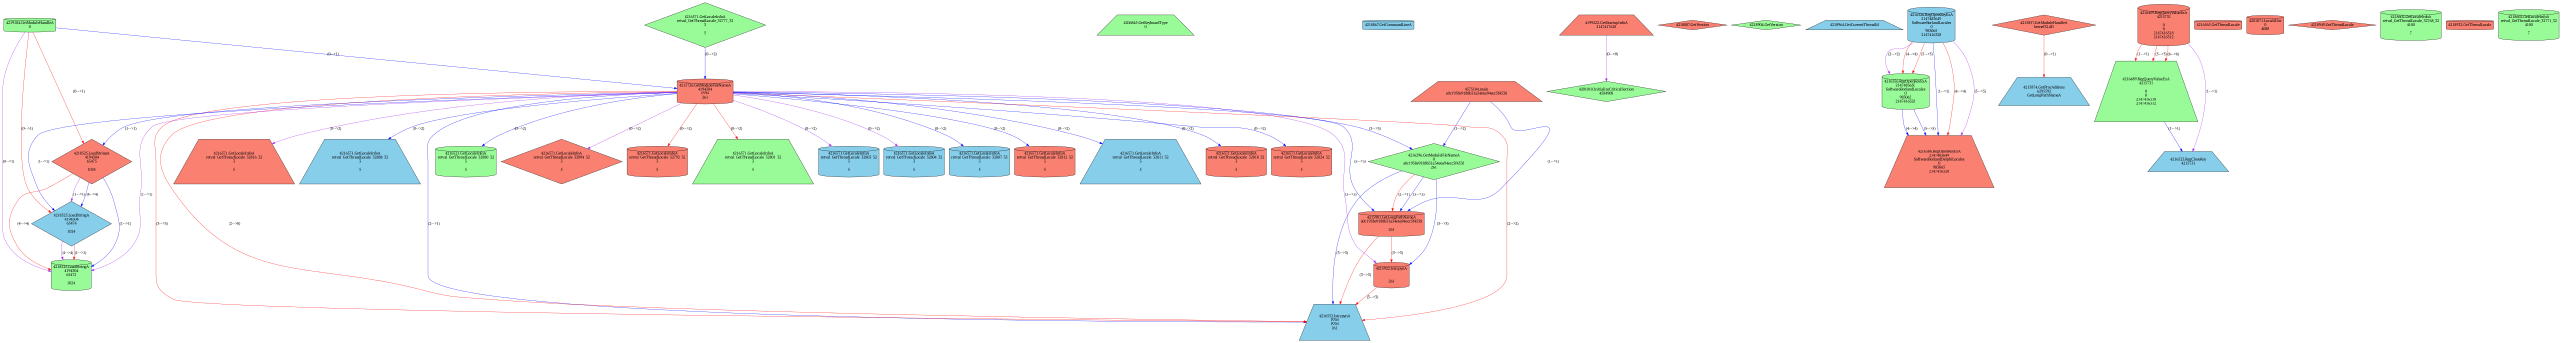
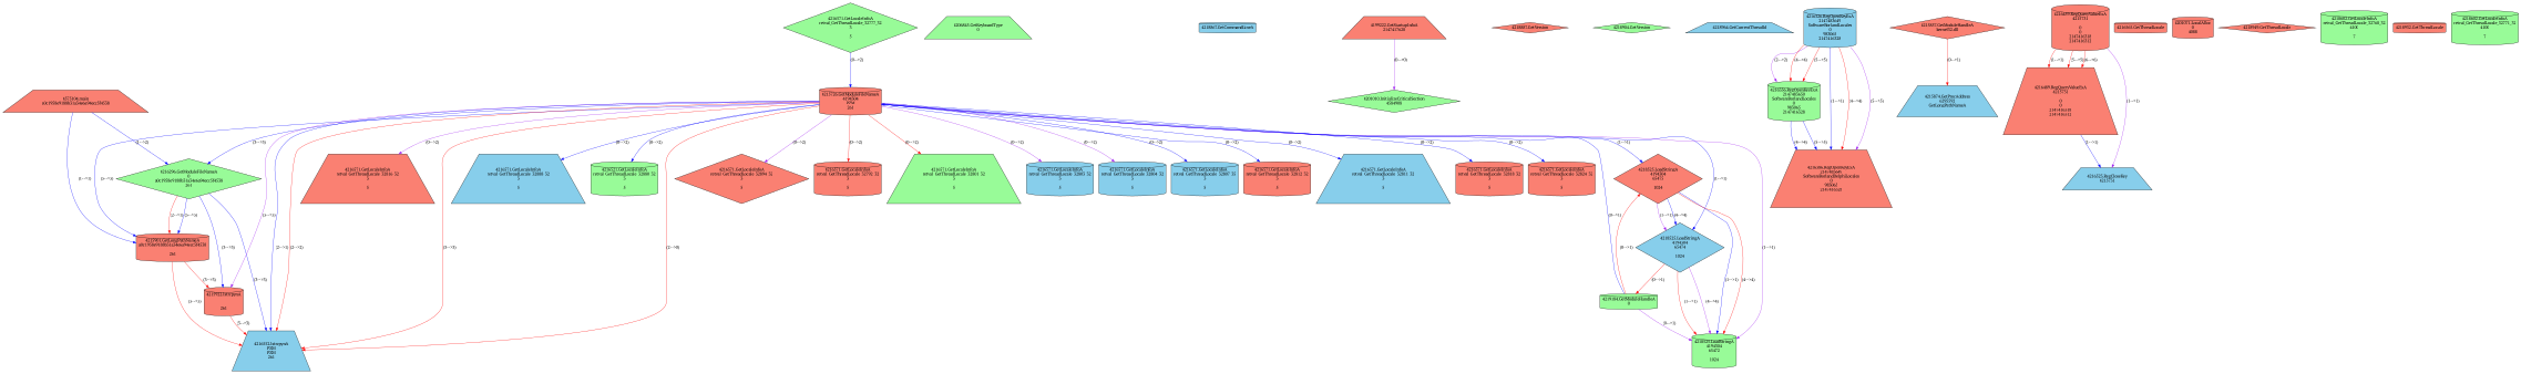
  digraph {
    fontname="PT Serif"
    node [fillcolor=salmon fontname="PT Serif" shape=cylinder style=filled]
    edge [color=blue fontname="PT Serif"]
    n1 [label="4575104.main\na0c1958e9188b31a34e6a94ecc5f4538" shape=trapezium]
    n2 [fillcolor=palegreen label="4216296.GetModuleFileNameA\n0\na0c1958e9188b31a34e6a94ecc5f4538\n261" shape=diamond]
    n3 [label="4215901.GetLongPathNameA\na0c1958e9188b31a34e6a94ecc5f4538\n\n261"]
    n4 [label="4215922.lstrcpynA\n\n\n261"]
    n5 [fillcolor=skyblue label="4216552.lstrcpynA\nPZM\nPZM\n261" shape=trapezium]
    n6 [fillcolor=palegreen label="4219184.GetModuleHandleA\n0"]
    n7 [label="4215726.GetModuleFileNameA\n4194304\nPZM\n261"]
    n8 [label="4218525.LoadStringA\n4194304\n65475\n\n1024" shape=diamond]
    n9 [fillcolor=skyblue label="4218525.LoadStringA\n4194304\n65474\n\n1024" shape=diamond]
    n10 [fillcolor=palegreen label="4218525.LoadStringA\n4194304\n65472\n\n1024"]
    n11 [label="4216571.GetLocaleInfoA\nretval_GetThreadLocale_32816_32\n3\n\n5" shape=trapezium]
    n12 [fillcolor=skyblue label="4216571.GetLocaleInfoA\nretval_GetThreadLocale_32888_32\n3\n\n5" shape=trapezium]
    n13 [fillcolor=palegreen label="4216521.GetLocaleInfoA\nretval_GetThreadLocale_32880_32\n3\n\n5"]
    n14 [label="4216571.GetLocaleInfoA\nretval_GetThreadLocale_32894_32\n3\n\n5" shape=diamond]
    n15 [label="4216571.GetLocaleInfoA\nretval_GetThreadLocale_32792_32\n3\n\n5"]
    n16 [fillcolor=palegreen label="4216571.GetLocaleInfoA\nretval_GetThreadLocale_32801_32\n3\n\n5" shape=trapezium]
    n17 [fillcolor=skyblue label="4216571.GetLocaleInfoA\nretval_GetThreadLocale_32803_32\n3\n\n5"]
    n18 [fillcolor=skyblue label="4216571.GetLocaleInfoA\nretval_GetThreadLocale_32804_32\n3\n\n5"]
    n19 [fillcolor=skyblue label="4216571.GetLocaleInfoA\nretval_GetThreadLocale_32807_35\n3\n\n5"]
    n20 [label="4216571.GetLocaleInfoA\nretval_GetThreadLocale_32812_32\n3\n\n5"]
    n21 [fillcolor=skyblue label="4216571.GetLocaleInfoA\nretval_GetThreadLocale_32811_32\n3\n\n5" shape=trapezium]
    n22 [label="4216571.GetLocaleInfoA\nretval_GetThreadLocale_32818_32\n3\n\n5"]
    n23 [label="4216571.GetLocaleInfoA\nretval_GetThreadLocale_32824_32\n3\n\n5"]
    n24 [fillcolor=palegreen label="4206845.GetKeyboardType\n0" shape=trapezium]
    n25 [fillcolor=skyblue label="4218867.GetCommandLineA\n"]
    n26 [label="4199222.GetStartupInfoA\n2147417628" shape=trapezium]
    n27 [fillcolor=palegreen label="4201010.InitializeCriticalSection\n4584908" shape=diamond]
    n28 [label="4218887.GetVersion\n" shape=diamond]
    n29 [fillcolor=palegreen label="4218904.GetVersion\n" shape=diamond]
    n30 [fillcolor=skyblue label="4218964.GetCurrentThreadId\n" shape=trapezium]
    n31 [fillcolor=palegreen label="4216571.GetLocaleInfoA\nretval_GetThreadLocale_32777_32\n3\n\n5" shape=diamond]
    n32 [fillcolor=skyblue label="4216326.RegOpenKeyExA\n2147483649\nSoftware\Borland\Locales\n0\n983065\n2147416328"]
    n33 [fillcolor=palegreen label="4216356.RegOpenKeyExA\n2147483650\nSoftware\Borland\Locales\n0\n983065\n2147416328"]
    n34 [label="4216386.RegOpenKeyExA\n2147483649\nSoftware\Borland\Delphi\Locales\n0\n983065\n2147416328" shape=trapezium]
    n35 [label="4215857.GetModuleHandleA\nkernel32.dll" shape=diamond]
    n36 [fillcolor=skyblue label="4215874.GetProcAddress\n6295592\nGetLongPathNameA" shape=trapezium]
    n37 [label="4216459.RegQueryValueExA\n4215731\n\n0\n0\n2147416318\n2147416312"]
-   n38 [fillcolor=palegreen label="4216489.RegQueryValueExA\n4215731\n\n0\n0\n2147416318\n2147416312" shape=trapezium]
+   n38 [label="4216489.RegQueryValueExA\n4215731\n\n0\n0\n2147416318\n2147416312" shape=trapezium]
    n39 [fillcolor=skyblue label="4216523.RegCloseKey\n4215731" shape=trapezium]
    n40 [label="4216565.GetThreadLocale\n"]
    n41 [label="4201071.LocalAlloc\n0\n4088"]
    n42 [label="4218949.GetThreadLocale\n" shape=diamond]
    n43 [fillcolor=palegreen label="4218602.GetLocaleInfoA\nretval_GetThreadLocale_32768_32\n4100\n\n7"]
    n44 [label="4218932.GetThreadLocale\n"]
    n45 [fillcolor=palegreen label="4218602.GetLocaleInfoA\nretval_GetThreadLocale_32771_32\n4100\n\n7"]
    n1 -> n2 [label="(1-->2)"]
    n1 -> n3 [label="(1-->1)"]
    n2 -> n3 [color=red label="(2-->1)"]
    n2 -> n3 [label="(3-->3)"]
    n2 -> n4 [label="(3-->3)"]
    n2 -> n5 [label="(3-->3)"]
    n3 -> n4 [color=red label="(3-->3)"]
    n3 -> n5 [color=red label="(3-->3)"]
    n4 -> n5 [color=red label="(3-->3)"]
    n6 -> n7 [label="(0-->1)"]
    n6 -> n8 [color=red label="(0-->1)"]
-   n6 -> n9 [color=red label="(0-->1)"]
+   n9 -> n6 [color=red label="(0-->1)"]
    n6 -> n10 [color=purple label="(0-->1)"]
    n7 -> n2 [label="(3-->3)"]
    n7 -> n3 [label="(3-->3)"]
    n7 -> n4 [color=purple label="(3-->3)"]
    n7 -> n5 [label="(2-->1)"]
    n7 -> n5 [color=red label="(2-->2)"]
    n7 -> n5 [color=red label="(3-->3)"]
    n7 -> n5 [color=red label="(2-->0)"]
    n7 -> n8 [label="(1-->1)"]
    n7 -> n9 [label="(1-->1)"]
    n7 -> n10 [color=purple label="(1-->1)"]
    n7 -> n11 [color=purple label="(0-->2)"]
    n7 -> n12 [label="(0-->2)"]
    n7 -> n13 [label="(0-->2)"]
    n7 -> n14 [color=purple label="(0-->2)"]
    n7 -> n15 [color=red label="(0-->2)"]
    n7 -> n16 [color=red label="(0-->2)"]
    n7 -> n17 [color=purple label="(0-->2)"]
    n7 -> n18 [color=purple label="(0-->2)"]
    n7 -> n19 [label="(0-->2)"]
    n7 -> n20 [label="(0-->2)"]
    n7 -> n21 [label="(0-->2)"]
    n7 -> n22 [label="(0-->2)"]
    n7 -> n23 [label="(0-->2)"]
    n8 -> n9 [color=purple label="(1-->1)"]
    n8 -> n9 [label="(4-->4)"]
    n8 -> n10 [label="(1-->1)"]
    n8 -> n10 [color=red label="(4-->4)"]
    n9 -> n10 [color=red label="(1-->1)"]
    n9 -> n10 [color=purple label="(4-->4)"]
    n26 -> n27 [color=purple label="(0-->0)"]
    n31 -> n7 [label="(0-->2)"]
    n32 -> n33 [color=purple label="(2-->2)"]
    n32 -> n33 [color=red label="(4-->4)"]
    n32 -> n33 [color=red label="(5-->5)"]
    n32 -> n34 [label="(1-->1)"]
    n32 -> n34 [color=red label="(4-->4)"]
    n32 -> n34 [color=purple label="(5-->5)"]
    n33 -> n34 [label="(4-->4)"]
    n33 -> n34 [label="(5-->5)"]
    n35 -> n36 [color=red label="(0-->1)"]
    n37 -> n38 [color=red label="(1-->1)"]
    n37 -> n38 [color=red label="(5-->5)"]
    n37 -> n38 [color=red label="(6-->6)"]
    n37 -> n39 [color=purple label="(1-->1)"]
    n38 -> n39 [label="(1-->1)"]
  }
